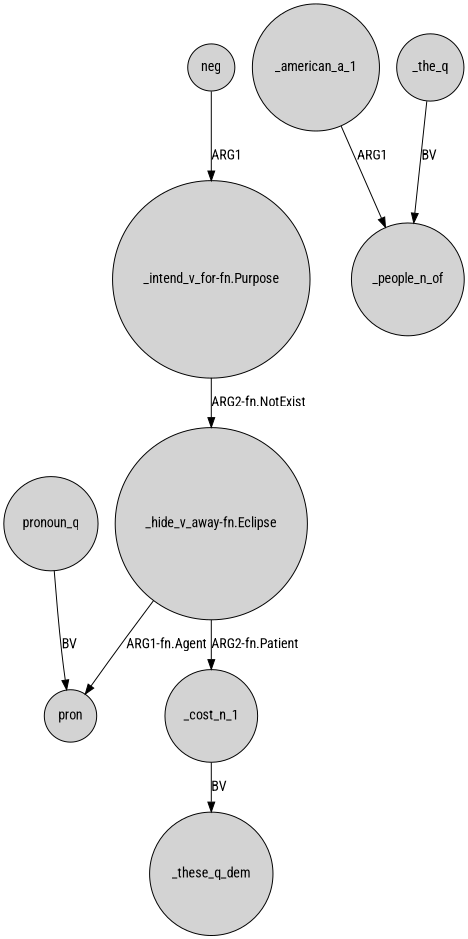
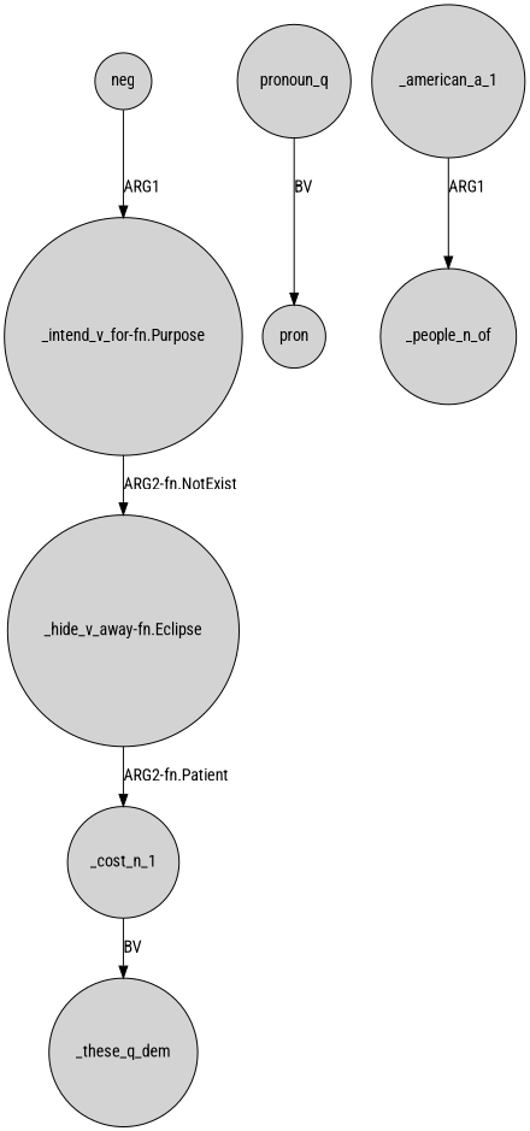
  digraph {
    fontname="Roboto Condensed"
    node [fontname="Roboto Condensed" shape=circle style=filled]
    edge [fontname="Roboto Condensed"]
    "_hide_v_away-fn.Eclipse"
    pron
    _cost_n_1
    _these_q_dem
    _american_a_1
    _people_n_of
    neg
    "_intend_v_for-fn.Purpose"
-   _the_q
    pronoun_q
-   "_hide_v_away-fn.Eclipse" -> pron [label="ARG1-fn.Agent"]
    "_hide_v_away-fn.Eclipse" -> _cost_n_1 [label="ARG2-fn.Patient"]
    _cost_n_1 -> _these_q_dem [label=BV]
    _american_a_1 -> _people_n_of [label=ARG1]
    neg -> "_intend_v_for-fn.Purpose" [label=ARG1]
    "_intend_v_for-fn.Purpose" -> "_hide_v_away-fn.Eclipse" [label="ARG2-fn.NotExist"]
-   _the_q -> _people_n_of [label=BV]
    pronoun_q -> pron [label=BV]
  }
